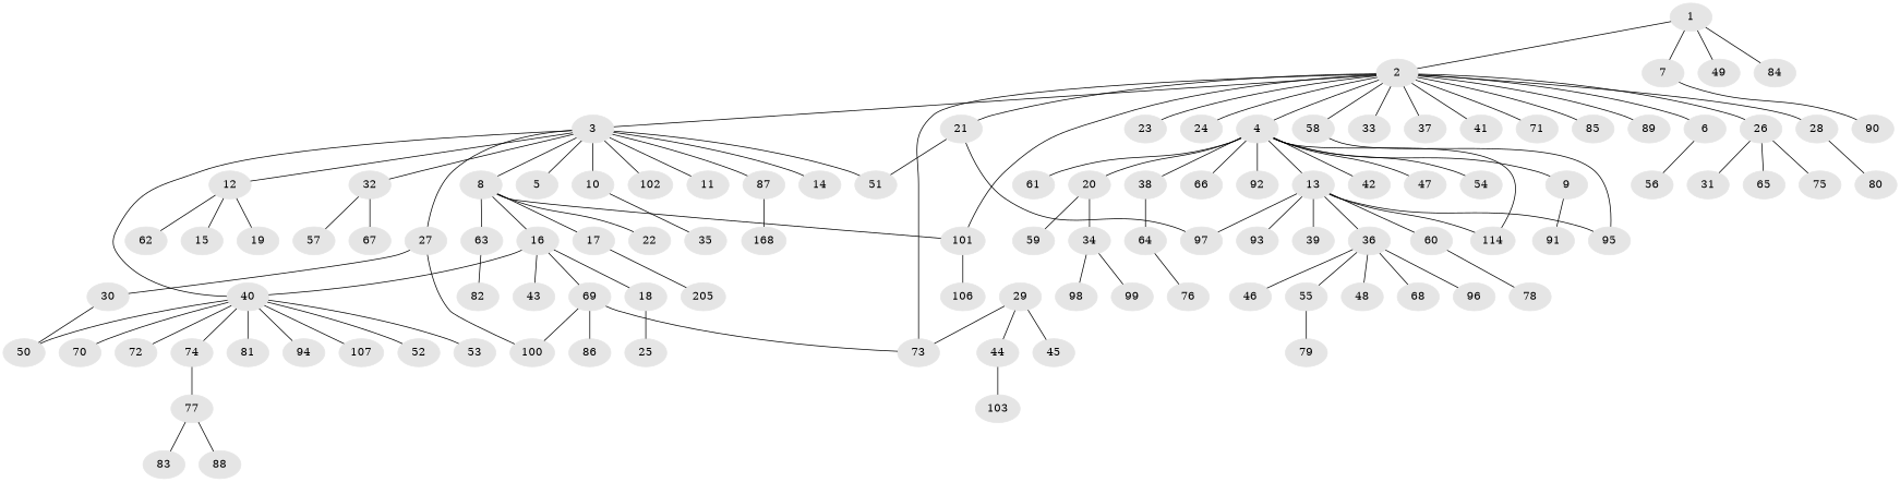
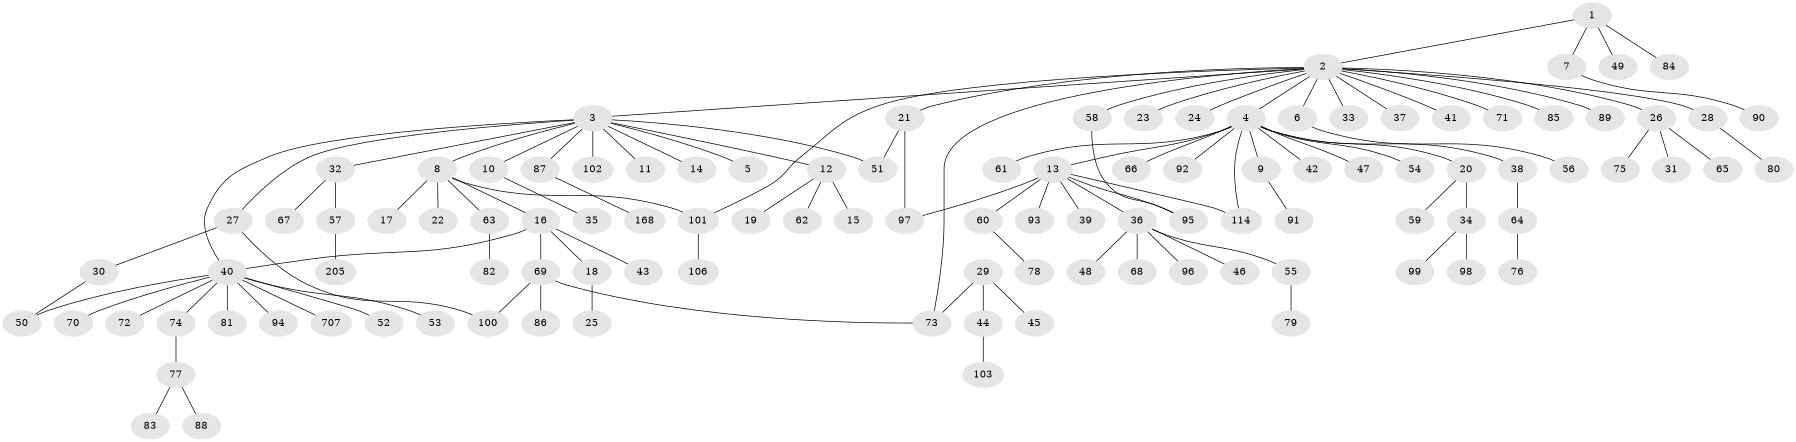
  graph {
    node [color=gray90 style=filled]
    1
    2
    7
    49
    84
    3
    4
    6
    21
    23
    24
    26
    28
    33
    37
    41
    58
    71
    73
    85
    89
    101
    90
    5
    8
    10
    11
    12
    14
    27
    32
    40
    51
    87
    102
    9
    13
    20
    38
    42
    47
    54
    61
    66
    92
    n46 [label=114]
    56
    97
    31
    65
    75
    80
    29
    44
    45
    95
    106
    16
    17
    22
    63
    35
    15
    19
    62
    30
    100
    57
    67
    50
    52
    53
    70
    72
    74
    81
    94
-   107
+   107 [label=707]
    n79 [label=168]
    91
    36
    39
    60
    93
    34
    59
    64
    18
    43
    69
    82
    46
    48
    55
    68
    96
    78
    25
    86
    98
    99
    103
    n103 [label=205]
    79
    76
    77
    83
    88
    1 -- 2
    1 -- 7
    1 -- 49
    1 -- 84
    2 -- 3
    2 -- 4
    2 -- 6
    2 -- 21
    2 -- 23
    2 -- 24
    2 -- 26
    2 -- 28
    2 -- 33
    2 -- 37
    2 -- 41
    2 -- 58
    2 -- 71
    2 -- 73
    2 -- 85
    2 -- 89
    2 -- 101
    7 -- 90
    3 -- 5
    3 -- 8
    3 -- 10
    3 -- 11
    3 -- 12
    3 -- 14
    3 -- 27
    3 -- 32
    3 -- 40
    3 -- 51
    3 -- 87
    3 -- 102
    4 -- 9
    4 -- 13
    4 -- 20
    4 -- 38
    4 -- 42
    4 -- 47
    4 -- 54
    4 -- 61
    4 -- 66
    4 -- 92
    4 -- n46
    6 -- 56
    21 -- 51
    21 -- 97
    26 -- 31
    26 -- 65
    26 -- 75
    28 -- 80
    58 -- 95
    101 -- 106
    8 -- 101
    8 -- 16
    8 -- 17
    8 -- 22
    8 -- 63
    10 -- 35
    12 -- 15
    12 -- 19
    12 -- 62
    27 -- 30
    27 -- 100
    32 -- 57
    32 -- 67
    40 -- 50
    40 -- 52
    40 -- 53
    40 -- 70
    40 -- 72
    40 -- 74
    40 -- 81
    40 -- 94
    40 -- 107
    87 -- n79
    9 -- 91
    13 -- n46
    13 -- 97
    13 -- 95
    13 -- 36
    13 -- 39
    13 -- 60
    13 -- 93
    20 -- 34
    20 -- 59
    38 -- 64
    29 -- 73
    29 -- 44
    29 -- 45
    44 -- 103
    16 -- 40
    16 -- 18
    16 -- 43
    16 -- 69
    63 -- 82
    30 -- 50
-   17 -- n103
+   57 -- n103
    74 -- 77
    36 -- 46
    36 -- 48
    36 -- 55
    36 -- 68
    36 -- 96
    60 -- 78
    34 -- 98
    34 -- 99
    64 -- 76
    18 -- 25
    69 -- 73
    69 -- 100
    69 -- 86
    55 -- 79
    77 -- 83
    77 -- 88
  }
